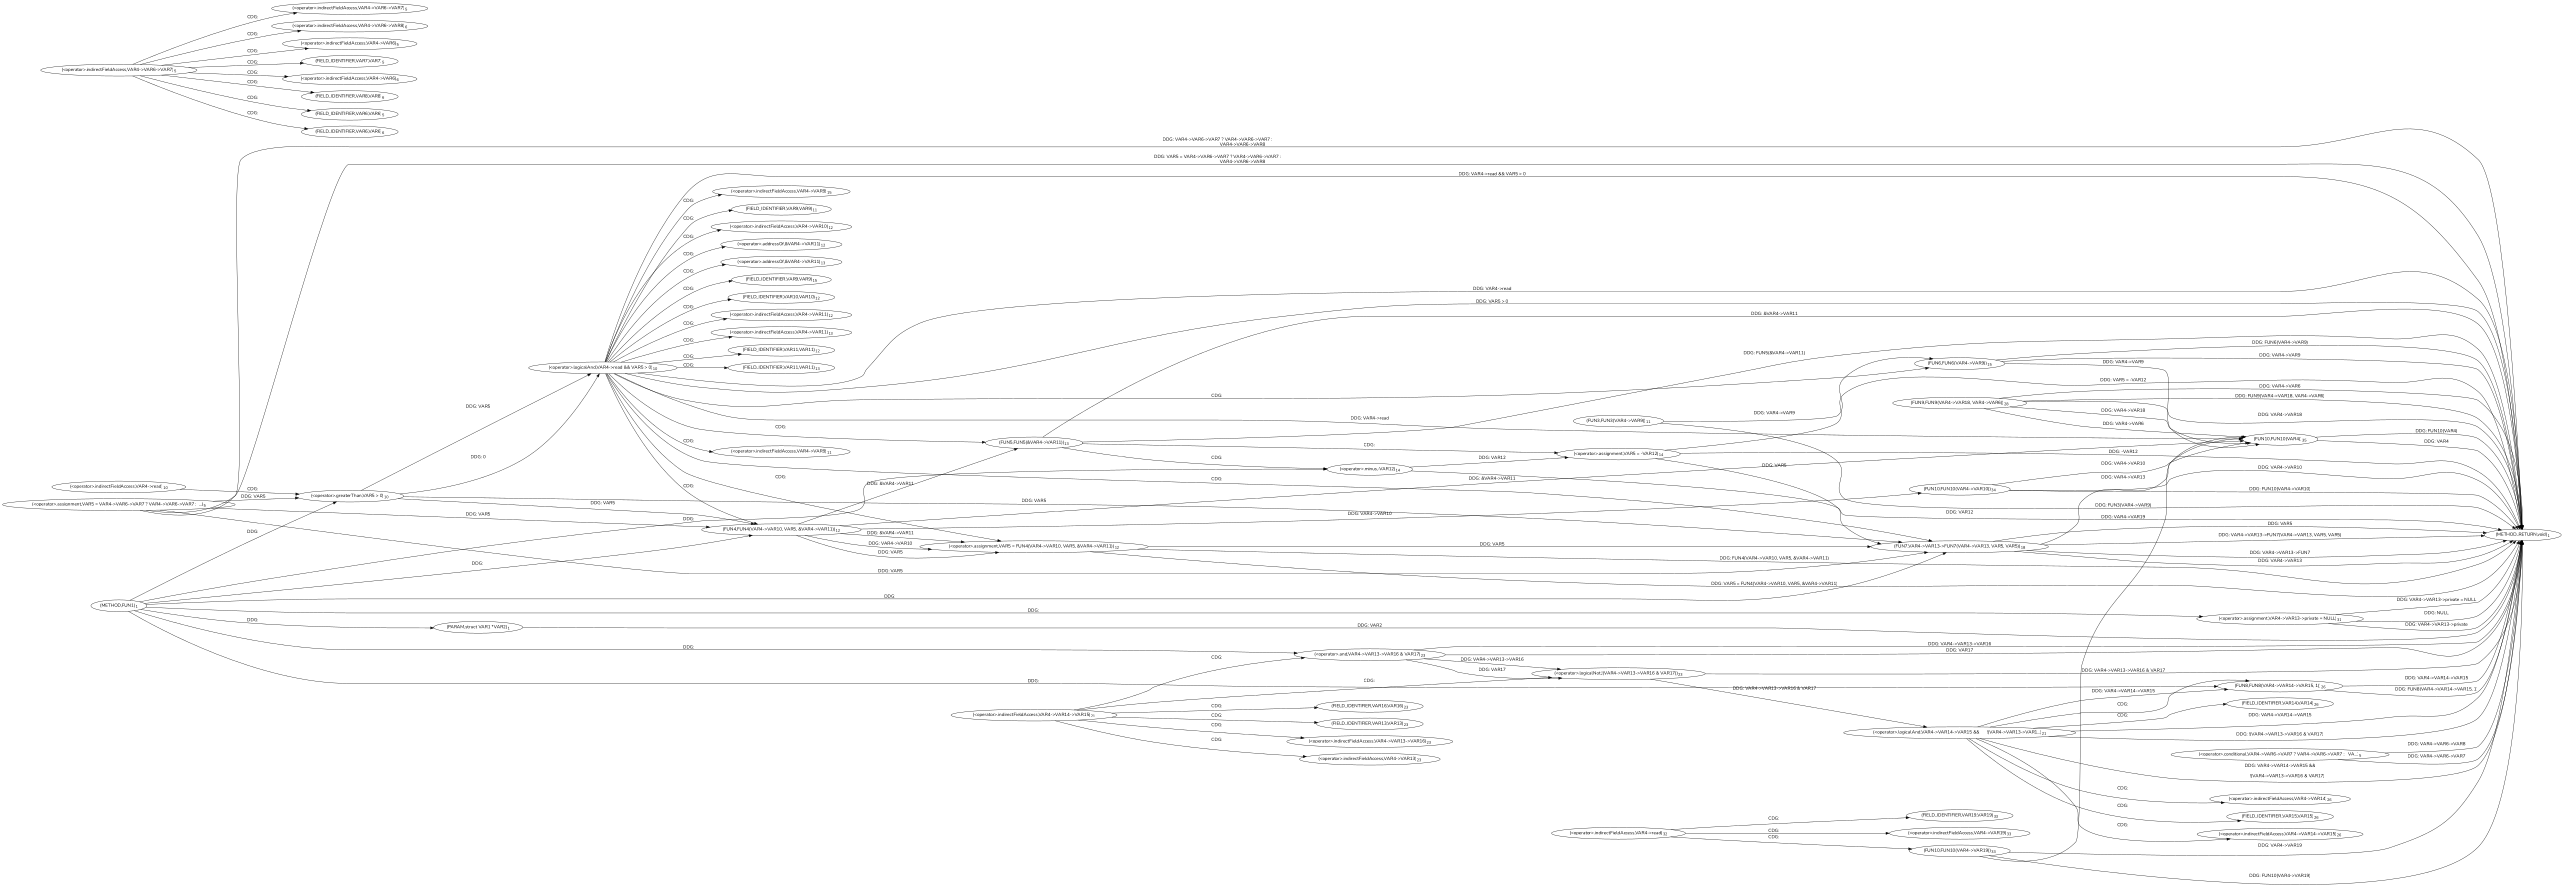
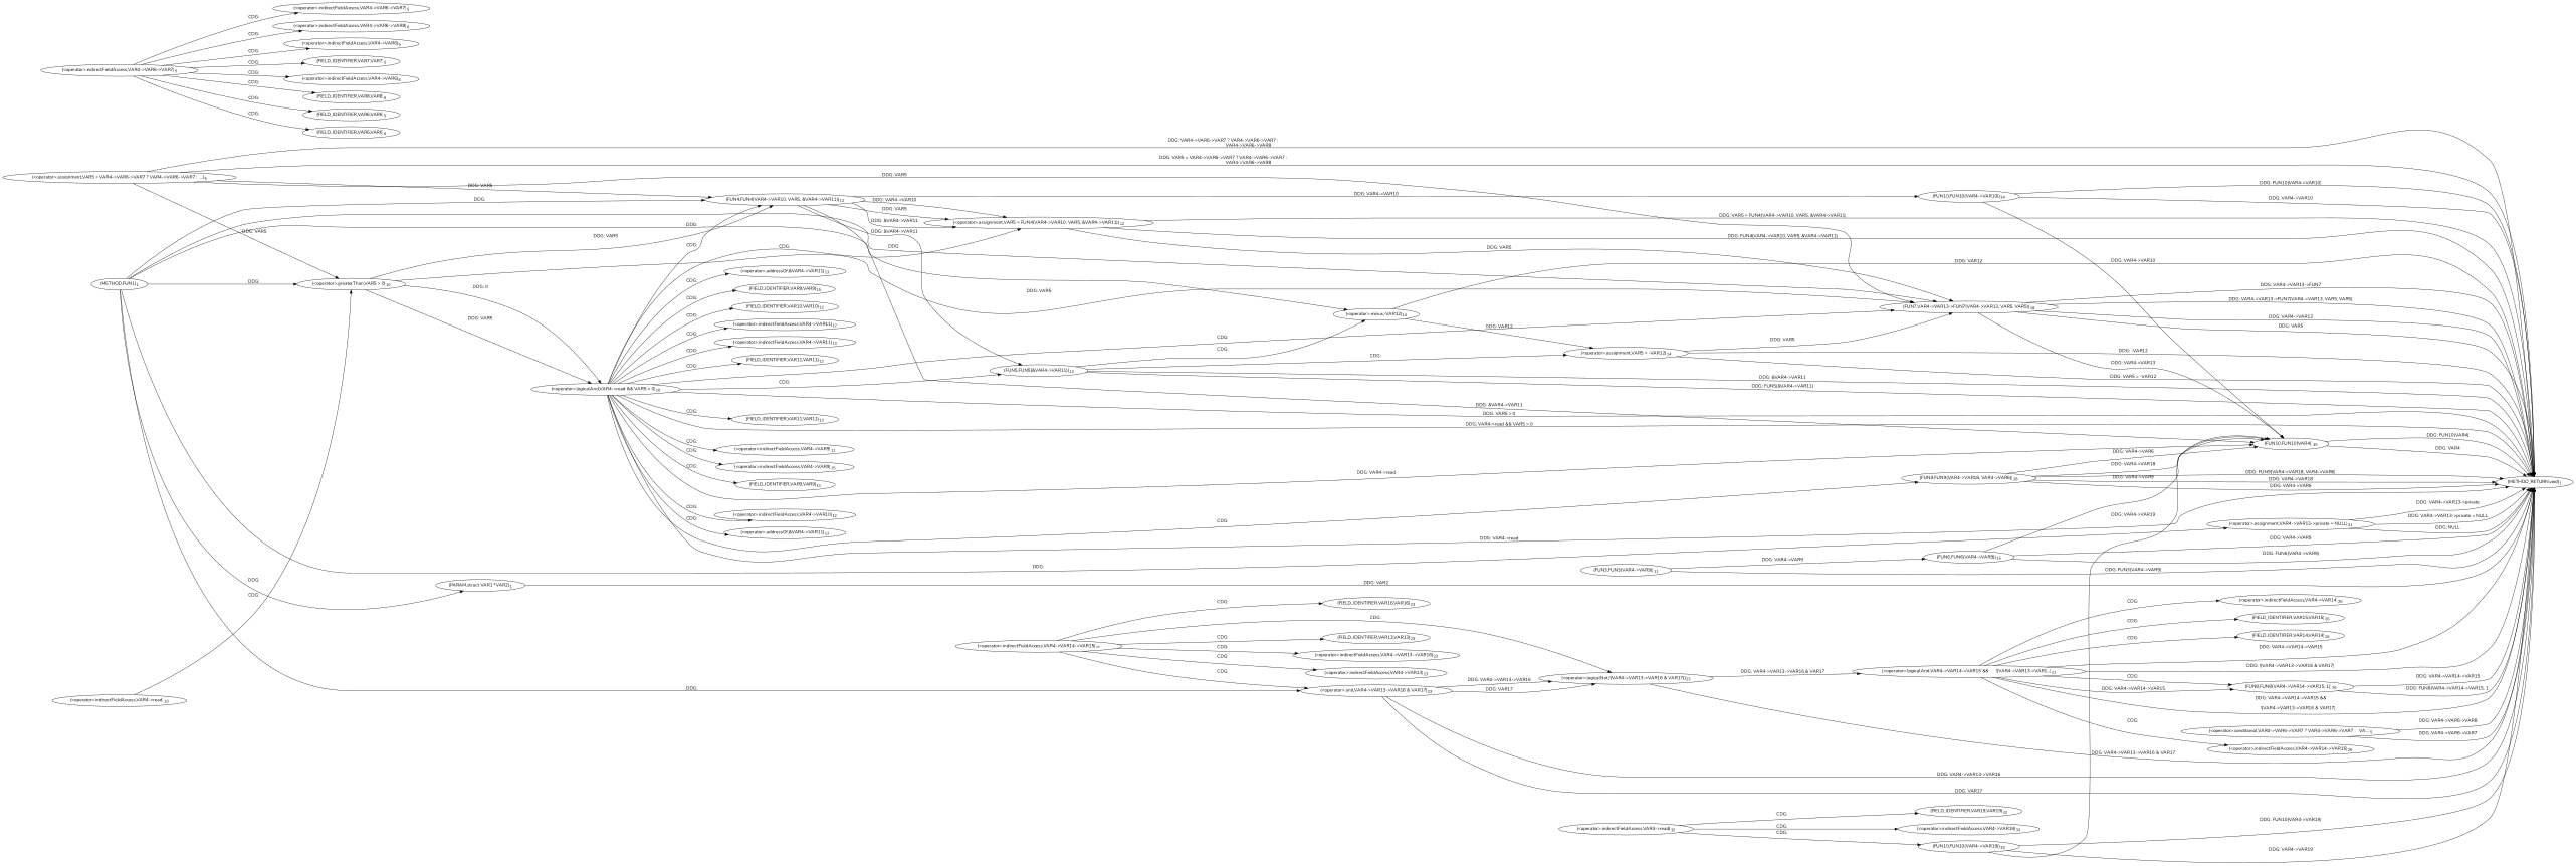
  digraph {
    fontname=Nunito
    rankdir=LR
    node [fontname=Nunito]
    edge [fontname=Nunito]
    n1 [label=<(METHOD,FUN1)<SUB>1</SUB>>]
    n2 [label=<(PARAM,struct VAR1 *VAR2)<SUB>1</SUB>>]
    n3 [label=<(FUN7,VAR4-&gt;VAR13-&gt;FUN7(VAR4-&gt;VAR13, VAR5, VAR5))<SUB>18</SUB>>]
    n4 [label=<(&lt;operator&gt;.assignment,VAR4-&gt;VAR13-&gt;private = NULL)<SUB>31</SUB>>]
    n5 [label=<(FUN8,FUN8(VAR4-&gt;VAR14-&gt;VAR15, 1))<SUB>26</SUB>>]
    n6 [label=<(&lt;operator&gt;.greaterThan,VAR5 &gt; 0)<SUB>10</SUB>>]
    n7 [label=<(FUN4,FUN4(VAR4-&gt;VAR10, VAR5, &amp;VAR4-&gt;VAR11))<SUB>12</SUB>>]
    n8 [label=<(&lt;operator&gt;.and,VAR4-&gt;VAR13-&gt;VAR16 &amp; VAR17)<SUB>23</SUB>>]
    n9 [label=<(&lt;operator&gt;.minus,-VAR12)<SUB>14</SUB>>]
    n10 [label=<(METHOD_RETURN,void)<SUB>1</SUB>>]
    n11 [label=<(FUN10,FUN10(VAR4))<SUB>35</SUB>>]
    n12 [label=<(&lt;operator&gt;.logicalAnd,VAR4-&gt;read &amp;&amp; VAR5 &gt; 0)<SUB>10</SUB>>]
    n13 [label=<(FUN10,FUN10(VAR4-&gt;VAR10))<SUB>34</SUB>>]
    n14 [label=<(&lt;operator&gt;.assignment,VAR5 = FUN4(VAR4-&gt;VAR10, VAR5, &amp;VAR4-&gt;VAR11))<SUB>12</SUB>>]
    n15 [label=<(FUN5,FUN5(&amp;VAR4-&gt;VAR11))<SUB>13</SUB>>]
    n16 [label=<(&lt;operator&gt;.logicalNot,!(VAR4-&gt;VAR13-&gt;VAR16 &amp; VAR17))<SUB>23</SUB>>]
    n17 [label=<(&lt;operator&gt;.assignment,VAR5 = -VAR12)<SUB>14</SUB>>]
    n18 [label=<(&lt;operator&gt;.assignment,VAR5 = VAR4-&gt;VAR6-&gt;VAR7 ? VAR4-&gt;VAR6-&gt;VAR7 :  	...)<SUB>5</SUB>>]
    n19 [label=<(FUN9,FUN9(VAR4-&gt;VAR18, VAR4-&gt;VAR6))<SUB>28</SUB>>]
    n20 [label=<(FUN6,FUN6(VAR4-&gt;VAR9))<SUB>15</SUB>>]
    n21 [label=<(&lt;operator&gt;.indirectFieldAccess,VAR4-&gt;VAR9)<SUB>11</SUB>>]
    n22 [label=<(&lt;operator&gt;.indirectFieldAccess,VAR4-&gt;VAR9)<SUB>15</SUB>>]
    n23 [label=<(FIELD_IDENTIFIER,VAR9,VAR9)<SUB>11</SUB>>]
    n24 [label=<(&lt;operator&gt;.indirectFieldAccess,VAR4-&gt;VAR10)<SUB>12</SUB>>]
    n25 [label=<(&lt;operator&gt;.addressOf,&amp;VAR4-&gt;VAR11)<SUB>12</SUB>>]
    n26 [label=<(&lt;operator&gt;.addressOf,&amp;VAR4-&gt;VAR11)<SUB>13</SUB>>]
    n27 [label=<(FIELD_IDENTIFIER,VAR9,VAR9)<SUB>15</SUB>>]
    n28 [label=<(FIELD_IDENTIFIER,VAR10,VAR10)<SUB>12</SUB>>]
    n29 [label=<(&lt;operator&gt;.indirectFieldAccess,VAR4-&gt;VAR11)<SUB>12</SUB>>]
    n30 [label=<(&lt;operator&gt;.indirectFieldAccess,VAR4-&gt;VAR11)<SUB>13</SUB>>]
    n31 [label=<(FIELD_IDENTIFIER,VAR11,VAR11)<SUB>12</SUB>>]
    n32 [label=<(FIELD_IDENTIFIER,VAR11,VAR11)<SUB>13</SUB>>]
    n33 [label=<(FUN3,FUN3(VAR4-&gt;VAR9))<SUB>11</SUB>>]
    n34 [label=<(&lt;operator&gt;.logicalAnd,VAR4-&gt;VAR14-&gt;VAR15 &amp;&amp;  	    !(VAR4-&gt;VAR13-&gt;VAR1...)<SUB>21</SUB>>]
    n35 [label=<(&lt;operator&gt;.indirectFieldAccess,VAR4-&gt;VAR14-&gt;VAR15)<SUB>26</SUB>>]
    n36 [label=<(&lt;operator&gt;.indirectFieldAccess,VAR4-&gt;VAR14)<SUB>26</SUB>>]
    n37 [label=<(FIELD_IDENTIFIER,VAR15,VAR15)<SUB>26</SUB>>]
    n38 [label=<(FIELD_IDENTIFIER,VAR14,VAR14)<SUB>26</SUB>>]
    n39 [label=<(&lt;operator&gt;.conditional,VAR4-&gt;VAR6-&gt;VAR7 ? VAR4-&gt;VAR6-&gt;VAR7 :  					 VA...)<SUB>5</SUB>>]
    n40 [label=<(FUN10,FUN10(VAR4-&gt;VAR19))<SUB>33</SUB>>]
    n41 [label=<(&lt;operator&gt;.indirectFieldAccess,VAR4-&gt;read)<SUB>32</SUB>>]
    n42 [label=<(&lt;operator&gt;.indirectFieldAccess,VAR4-&gt;VAR19)<SUB>33</SUB>>]
    n43 [label=<(FIELD_IDENTIFIER,VAR19,VAR19)<SUB>33</SUB>>]
    n44 [label=<(&lt;operator&gt;.indirectFieldAccess,VAR4-&gt;VAR6-&gt;VAR7)<SUB>5</SUB>>]
    n45 [label=<(&lt;operator&gt;.indirectFieldAccess,VAR4-&gt;VAR6-&gt;VAR7)<SUB>5</SUB>>]
    n46 [label=<(&lt;operator&gt;.indirectFieldAccess,VAR4-&gt;VAR6-&gt;VAR8)<SUB>6</SUB>>]
    n47 [label=<(&lt;operator&gt;.indirectFieldAccess,VAR4-&gt;VAR6)<SUB>5</SUB>>]
    n48 [label=<(FIELD_IDENTIFIER,VAR7,VAR7)<SUB>5</SUB>>]
    n49 [label=<(&lt;operator&gt;.indirectFieldAccess,VAR4-&gt;VAR6)<SUB>6</SUB>>]
    n50 [label=<(FIELD_IDENTIFIER,VAR8,VAR8)<SUB>6</SUB>>]
    n51 [label=<(FIELD_IDENTIFIER,VAR6,VAR6)<SUB>5</SUB>>]
    n52 [label=<(FIELD_IDENTIFIER,VAR6,VAR6)<SUB>6</SUB>>]
    n53 [label=<(&lt;operator&gt;.indirectFieldAccess,VAR4-&gt;read)<SUB>10</SUB>>]
    n54 [label=<(&lt;operator&gt;.indirectFieldAccess,VAR4-&gt;VAR14-&gt;VAR15)<SUB>21</SUB>>]
    n55 [label=<(&lt;operator&gt;.indirectFieldAccess,VAR4-&gt;VAR13-&gt;VAR16)<SUB>23</SUB>>]
    n56 [label=<(&lt;operator&gt;.indirectFieldAccess,VAR4-&gt;VAR13)<SUB>23</SUB>>]
    n57 [label=<(FIELD_IDENTIFIER,VAR16,VAR16)<SUB>23</SUB>>]
    n58 [label=<(FIELD_IDENTIFIER,VAR13,VAR13)<SUB>23</SUB>>]
    n1 -> n2 [label="DDG: "]
    n1 -> n3 [label="DDG: "]
    n1 -> n4 [label="DDG: "]
-   n1 -> n5 [label="DDG: "]
    n1 -> n6 [label="DDG: "]
    n1 -> n7 [label="DDG: "]
    n1 -> n8 [label="DDG: "]
    n1 -> n9 [label="DDG: "]
    n2 -> n10 [label="DDG: VAR2"]
    n3 -> n10 [label="DDG: VAR4-&gt;VAR13-&gt;FUN7"]
    n3 -> n10 [label="DDG: VAR4-&gt;VAR13"]
    n3 -> n10 [label="DDG: VAR5"]
    n3 -> n10 [label="DDG: VAR4-&gt;VAR13-&gt;FUN7(VAR4-&gt;VAR13, VAR5, VAR5)"]
    n3 -> n11 [label="DDG: VAR4-&gt;VAR13"]
    n4 -> n10 [label="DDG: VAR4-&gt;VAR13-&gt;private"]
    n4 -> n10 [label="DDG: VAR4-&gt;VAR13-&gt;private = NULL"]
    n4 -> n10 [label="DDG: NULL"]
    n5 -> n10 [label="DDG: VAR4-&gt;VAR14-&gt;VAR15"]
    n5 -> n10 [label="DDG: FUN8(VAR4-&gt;VAR14-&gt;VAR15, 1)"]
    n6 -> n3 [label="DDG: VAR5"]
    n6 -> n7 [label="DDG: VAR5"]
    n6 -> n12 [label="DDG: VAR5"]
    n6 -> n12 [label="DDG: 0"]
    n7 -> n11 [label="DDG: &amp;VAR4-&gt;VAR11"]
    n7 -> n13 [label="DDG: VAR4-&gt;VAR10"]
    n7 -> n14 [label="DDG: VAR4-&gt;VAR10"]
    n7 -> n14 [label="DDG: VAR5"]
    n7 -> n14 [label="DDG: &amp;VAR4-&gt;VAR11"]
    n7 -> n15 [label="DDG: &amp;VAR4-&gt;VAR11"]
    n8 -> n10 [label="DDG: VAR4-&gt;VAR13-&gt;VAR16"]
    n8 -> n10 [label="DDG: VAR17"]
    n8 -> n16 [label="DDG: VAR4-&gt;VAR13-&gt;VAR16"]
    n8 -> n16 [label="DDG: VAR17"]
    n9 -> n10 [label="DDG: VAR12"]
    n9 -> n17 [label="DDG: VAR12"]
    n11 -> n10 [label="DDG: VAR4"]
    n11 -> n10 [label="DDG: FUN10(VAR4)"]
    n12 -> n3 [label="CDG: "]
    n12 -> n7 [label="CDG: "]
    n12 -> n10 [label="DDG: VAR4-&gt;read"]
    n12 -> n10 [label="DDG: VAR5 &gt; 0"]
    n12 -> n10 [label="DDG: VAR4-&gt;read &amp;&amp; VAR5 &gt; 0"]
    n12 -> n11 [label="DDG: VAR4-&gt;read"]
    n12 -> n14 [label="CDG: "]
    n12 -> n15 [label="CDG: "]
-   n12 -> n20 [label="CDG: "]
+   n12 -> n19 [label="CDG: "]
    n12 -> n21 [label="CDG: "]
    n12 -> n22 [label="CDG: "]
    n12 -> n23 [label="CDG: "]
    n12 -> n24 [label="CDG: "]
    n12 -> n25 [label="CDG: "]
    n12 -> n26 [label="CDG: "]
    n12 -> n27 [label="CDG: "]
    n12 -> n28 [label="CDG: "]
    n12 -> n29 [label="CDG: "]
    n12 -> n30 [label="CDG: "]
    n12 -> n31 [label="CDG: "]
    n12 -> n32 [label="CDG: "]
    n13 -> n10 [label="DDG: VAR4-&gt;VAR10"]
    n13 -> n10 [label="DDG: FUN10(VAR4-&gt;VAR10)"]
    n13 -> n11 [label="DDG: VAR4-&gt;VAR10"]
    n14 -> n3 [label="DDG: VAR5"]
    n14 -> n10 [label="DDG: FUN4(VAR4-&gt;VAR10, VAR5, &amp;VAR4-&gt;VAR11)"]
    n14 -> n10 [label="DDG: VAR5 = FUN4(VAR4-&gt;VAR10, VAR5, &amp;VAR4-&gt;VAR11)"]
    n15 -> n9 [label="CDG: "]
    n15 -> n10 [label="DDG: &amp;VAR4-&gt;VAR11"]
    n15 -> n10 [label="DDG: FUN5(&amp;VAR4-&gt;VAR11)"]
    n15 -> n17 [label="CDG: "]
    n16 -> n10 [label="DDG: VAR4-&gt;VAR13-&gt;VAR16 &amp; VAR17"]
    n16 -> n34 [label="DDG: VAR4-&gt;VAR13-&gt;VAR16 &amp; VAR17"]
    n17 -> n3 [label="DDG: VAR5"]
    n17 -> n10 [label="DDG: -VAR12"]
    n17 -> n10 [label="DDG: VAR5 = -VAR12"]
    n18 -> n3 [label="DDG: VAR5"]
    n18 -> n6 [label="DDG: VAR5"]
    n18 -> n7 [label="DDG: VAR5"]
    n18 -> n10 [label="DDG: VAR4-&gt;VAR6-&gt;VAR7 ? VAR4-&gt;VAR6-&gt;VAR7 :\n 					 VAR4-&gt;VAR6-&gt;VAR8"]
    n18 -> n10 [label="DDG: VAR5 = VAR4-&gt;VAR6-&gt;VAR7 ? VAR4-&gt;VAR6-&gt;VAR7 :\n 					 VAR4-&gt;VAR6-&gt;VAR8"]
    n19 -> n10 [label="DDG: VAR4-&gt;VAR18"]
    n19 -> n10 [label="DDG: VAR4-&gt;VAR6"]
    n19 -> n10 [label="DDG: FUN9(VAR4-&gt;VAR18, VAR4-&gt;VAR6)"]
    n19 -> n11 [label="DDG: VAR4-&gt;VAR18"]
    n19 -> n11 [label="DDG: VAR4-&gt;VAR6"]
    n20 -> n10 [label="DDG: VAR4-&gt;VAR9"]
    n20 -> n10 [label="DDG: FUN6(VAR4-&gt;VAR9)"]
    n20 -> n11 [label="DDG: VAR4-&gt;VAR9"]
    n33 -> n10 [label="DDG: FUN3(VAR4-&gt;VAR9)"]
    n33 -> n20 [label="DDG: VAR4-&gt;VAR9"]
    n34 -> n5 [label="DDG: VAR4-&gt;VAR14-&gt;VAR15"]
    n34 -> n5 [label="CDG: "]
    n34 -> n10 [label="DDG: VAR4-&gt;VAR14-&gt;VAR15"]
    n34 -> n10 [label="DDG: !(VAR4-&gt;VAR13-&gt;VAR16 &amp; VAR17)"]
    n34 -> n10 [label="DDG: VAR4-&gt;VAR14-&gt;VAR15 &amp;&amp;\n\n	    !(VAR4-&gt;VAR13-&gt;VAR16 &amp; VAR17)"]
    n34 -> n35 [label="CDG: "]
    n34 -> n36 [label="CDG: "]
    n34 -> n37 [label="CDG: "]
    n34 -> n38 [label="CDG: "]
    n39 -> n10 [label="DDG: VAR4-&gt;VAR6-&gt;VAR7"]
    n39 -> n10 [label="DDG: VAR4-&gt;VAR6-&gt;VAR8"]
    n40 -> n10 [label="DDG: VAR4-&gt;VAR19"]
    n40 -> n10 [label="DDG: FUN10(VAR4-&gt;VAR19)"]
    n40 -> n11 [label="DDG: VAR4-&gt;VAR19"]
    n41 -> n40 [label="CDG: "]
    n41 -> n42 [label="CDG: "]
    n41 -> n43 [label="CDG: "]
    n44 -> n45 [label="CDG: "]
    n44 -> n46 [label="CDG: "]
    n44 -> n47 [label="CDG: "]
    n44 -> n48 [label="CDG: "]
    n44 -> n49 [label="CDG: "]
    n44 -> n50 [label="CDG: "]
    n44 -> n51 [label="CDG: "]
    n44 -> n52 [label="CDG: "]
    n53 -> n6 [label="CDG: "]
    n54 -> n8 [label="CDG: "]
    n54 -> n16 [label="CDG: "]
    n54 -> n55 [label="CDG: "]
    n54 -> n56 [label="CDG: "]
    n54 -> n57 [label="CDG: "]
    n54 -> n58 [label="CDG: "]
  }
